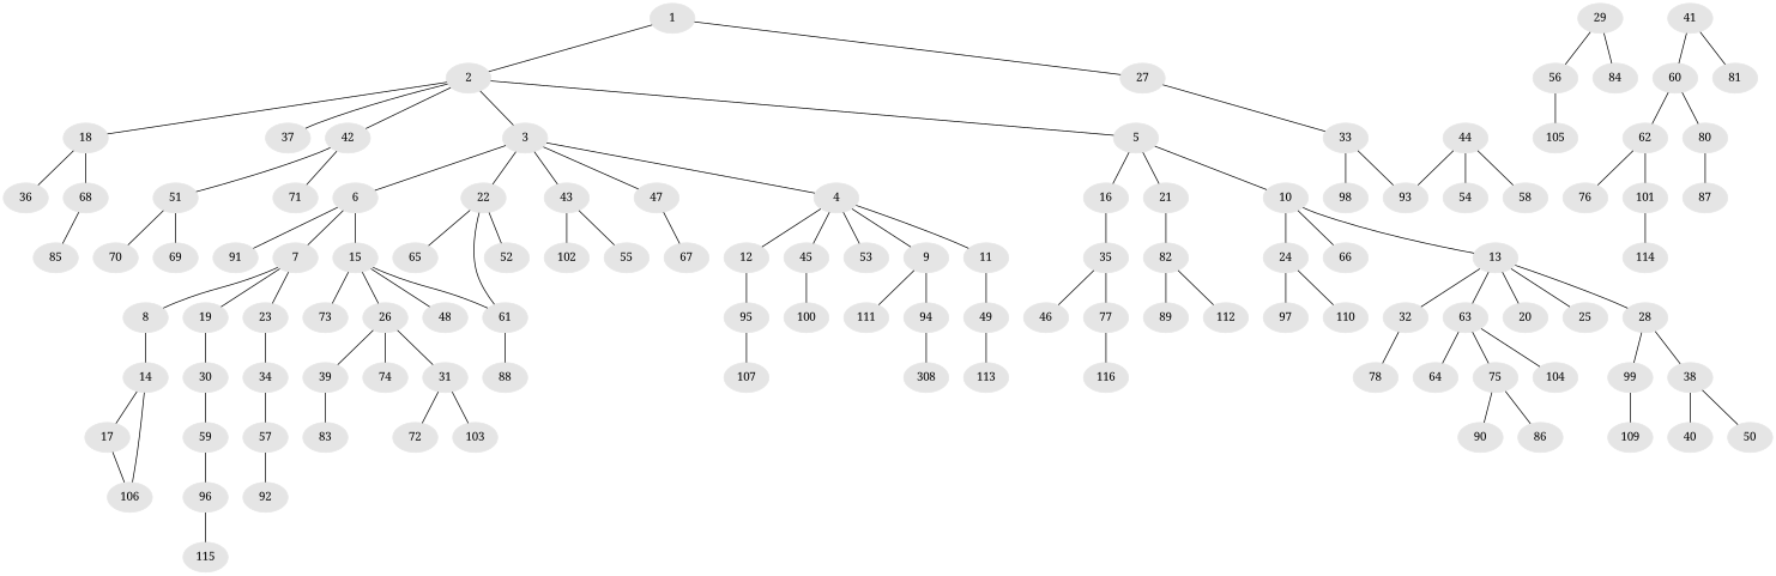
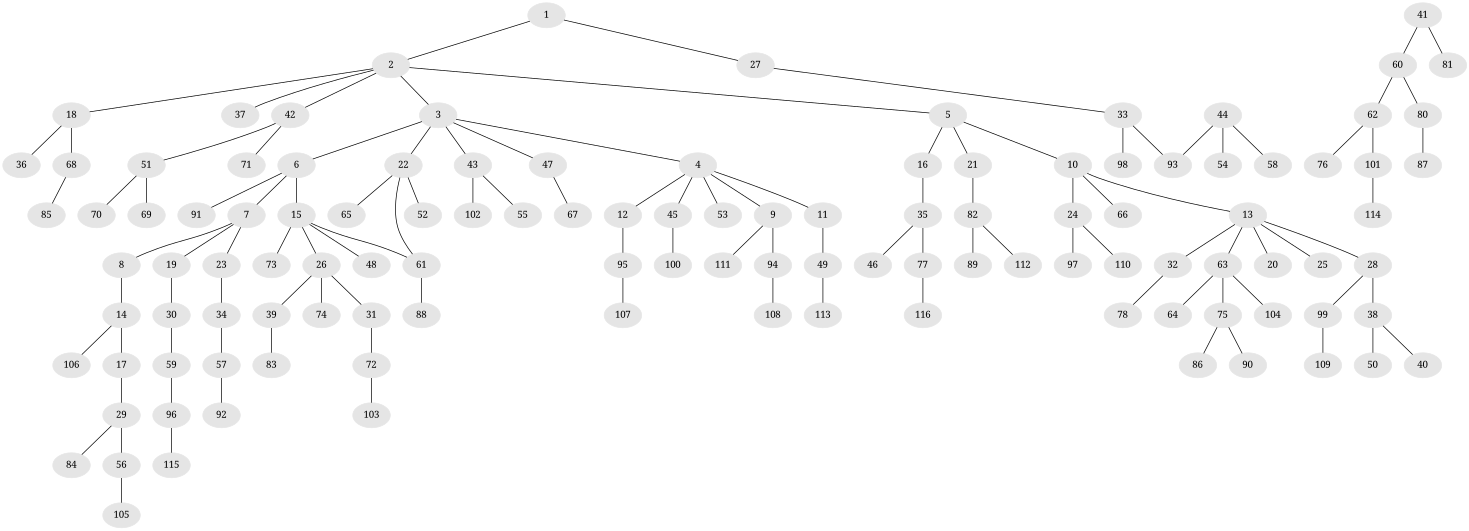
  graph {
    fontname="Noto Serif"
    node [color=gray90 fontname="Noto Serif" style=filled]
    edge [fontname="Noto Serif"]
    1
    2
    27
    3
    5
    18
    37
    42
    33
    4
    6
    22
    43
    47
    10
    16
    21
    36
    68
    51
    71
    9
    11
    12
    45
    53
    7
    15
    91
    61
    52
    65
    55
    102
    67
    94
    111
    49
    95
    100
    13
    24
    66
    35
    82
    8
    19
    23
    26
    48
    73
    14
    30
    34
    17
    106
-   108 [label=308]
+   108
    20
    25
    28
    32
    63
    97
    110
    113
    107
    38
    99
    78
    64
    75
    104
    29
    31
    39
    74
    88
    46
    77
    56
    84
    85
    59
    89
    112
    41
    60
    81
    57
    72
    83
    98
    93
    40
    50
    109
    105
    96
    103
    44
    54
    58
    92
    116
    62
    80
    69
    70
    115
    76
    101
    87
    114
    86
    90
    1 -- 2
    1 -- 27
    2 -- 3
    2 -- 5
    2 -- 18
    2 -- 37
    2 -- 42
    27 -- 33
    3 -- 4
    3 -- 6
    3 -- 22
    3 -- 43
    3 -- 47
    5 -- 10
    5 -- 16
    5 -- 21
    18 -- 36
    18 -- 68
    42 -- 51
    42 -- 71
    33 -- 98
    33 -- 93
    4 -- 9
    4 -- 11
    4 -- 12
    4 -- 45
    4 -- 53
    6 -- 7
    6 -- 15
    6 -- 91
    22 -- 61
    22 -- 52
    22 -- 65
    43 -- 55
    43 -- 102
    47 -- 67
    10 -- 13
    10 -- 24
    10 -- 66
    16 -- 35
    21 -- 82
    68 -- 85
    51 -- 69
    51 -- 70
    9 -- 94
    9 -- 111
    11 -- 49
    12 -- 95
    45 -- 100
    7 -- 8
    7 -- 19
    7 -- 23
    15 -- 61
    15 -- 26
    15 -- 48
    15 -- 73
    61 -- 88
    94 -- 108
    49 -- 113
    95 -- 107
    13 -- 20
    13 -- 25
    13 -- 28
    13 -- 32
    13 -- 63
    24 -- 97
    24 -- 110
    35 -- 46
    35 -- 77
    82 -- 89
    82 -- 112
    8 -- 14
    19 -- 30
    23 -- 34
    26 -- 31
    26 -- 39
    26 -- 74
    14 -- 17
    14 -- 106
    30 -- 59
    34 -- 57
-   17 -- 106
+   17 -- 29
    28 -- 38
    28 -- 99
    32 -- 78
    63 -- 64
    63 -- 75
    63 -- 104
    38 -- 40
    38 -- 50
    99 -- 109
    75 -- 86
    75 -- 90
    29 -- 56
    29 -- 84
    31 -- 72
    39 -- 83
    77 -- 116
    56 -- 105
    59 -- 96
    41 -- 60
    41 -- 81
    60 -- 62
    60 -- 80
    57 -- 92
-   31 -- 103
+   72 -- 103
    96 -- 115
    44 -- 93
    44 -- 54
    44 -- 58
    62 -- 76
    62 -- 101
    80 -- 87
    101 -- 114
  }
